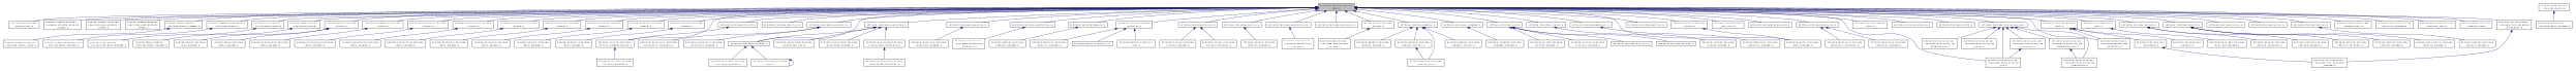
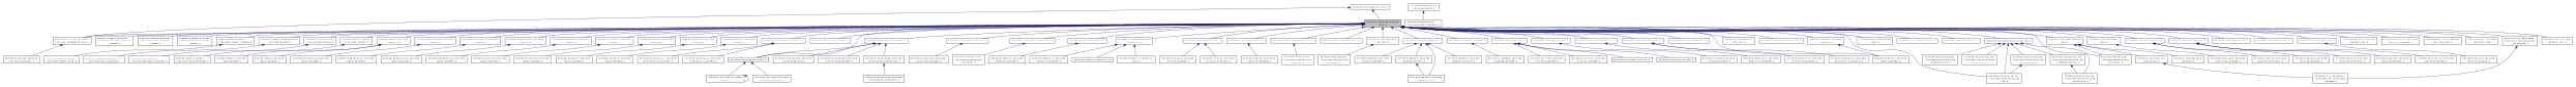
  digraph {
    fontname="Courier Prime"
    node [color=black fillcolor=white fontname="Courier Prime" fontsize=10 shape=record style=filled]
    edge [color=midnightblue dir=back fontname="Courier Prime" fontsize=10 labelfontname=Helvetica labelfontsize=10 style=solid]
    n1 [fillcolor=grey75 fontcolor=black height=0.2 label="drivers/include/periph\l/spi.h" width=0.4]
    n2 [height=0.2 label="cpu/native/include\l/spidev_nor.h" width=0.4]
    n3 [height=0.2 label="boards/common/arduino\l-atmega/include/arduino\l_iomap.h" width=0.4]
    n4 [height=0.2 label="boards/common/arduino\l-due/include/arduino\l_iomap.h" width=0.4]
    n5 [height=0.2 label="boards/common/arduino\l-zero/include/arduino\l_iomap.h" width=0.4]
    n6 [height=0.2 label="boards/fancy/remote\l/include/board_common.h" width=0.4]
    n7 [height=0.2 label="boards/common/slwstk6000b\l/include/board.h" width=0.4]
    n8 [height=0.2 label="boards/e180-zg120b\l-tb/include/board.h" width=0.4]
    n9 [height=0.2 label="boards/ikea-tradfri\l/include/board.h" width=0.4]
    n10 [height=0.2 label="boards/omote/include\l/board.h" width=0.4]
    n11 [height=0.2 label="boards/slstk3400a/include\l/board.h" width=0.4]
    n12 [height=0.2 label="boards/slstk3401a/include\l/board.h" width=0.4]
    n13 [height=0.2 label="boards/slstk3402a/include\l/board.h" width=0.4]
    n14 [height=0.2 label="boards/slstk3701a/include\l/board.h" width=0.4]
    n15 [height=0.2 label="boards/sltb001a/include\l/board.h" width=0.4]
    n16 [height=0.2 label="boards/sltb009a/include\l/board.h" width=0.4]
    n17 [height=0.2 label="boards/stk3200/include\l/board.h" width=0.4]
    n18 [height=0.2 label="boards/stk3600/include\l/board.h" width=0.4]
    n19 [height=0.2 label="boards/stk3700/include\l/board.h" width=0.4]
    n20 [height=0.2 label="drivers/cc110x/include\l/cc110x_communication.h" width=0.4]
    n21 [height=0.2 label="drivers/include/adt7310.h" width=0.4]
    n22 [height=0.2 label="drivers/include/at25xxx.h" width=0.4]
    n23 [height=0.2 label="drivers/include/at86rf215.h" width=0.4]
    n24 [height=0.2 label="drivers/include/at86rf2xx.h" width=0.4]
    n25 [height=0.2 label="drivers/include/ata8520e.h" width=0.4]
    n26 [height=0.2 label="drivers/include/atwinc15x0.h" width=0.4]
    n27 [height=0.2 label="drivers/include/bme680.h" width=0.4]
    n28 [height=0.2 label="drivers/include/candev\l_mcp2515.h" width=0.4]
    n29 [height=0.2 label="drivers/include/cc110x.h" width=0.4]
    n30 [height=0.2 label="drivers/include/cc2420.h" width=0.4]
    n31 [height=0.2 label="drivers/include/ds3234.h" width=0.4]
    n32 [height=0.2 label="drivers/include/enc28j60.h" width=0.4]
    n33 [height=0.2 label="drivers/include/encx24j600.h" width=0.4]
    n34 [height=0.2 label="drivers/include/epd\l_bw_spi.h" width=0.4]
    n35 [height=0.2 label="drivers/include/kw2xrf.h" width=0.4]
    n36 [height=0.2 label="drivers/include/l3gxxxx.h" width=0.4]
    n37 [height=0.2 label="drivers/include/lcd.h" width=0.4]
    n38 [height=0.2 label="drivers/include/lis3dh.h" width=0.4]
    n39 [height=0.2 label="drivers/include/max31855.h" width=0.4]
    n40 [height=0.2 label="drivers/include/mfrc522.h" width=0.4]
    n41 [height=0.2 label="drivers/include/mrf24j40.h" width=0.4]
    n42 [height=0.2 label="drivers/include/mtd\l_spi_nor.h" width=0.4]
    n43 [height=0.2 label="drivers/include/nrf24l01p.h" width=0.4]
    n44 [height=0.2 label="drivers/include/nrf24l01p_ng.h" width=0.4]
    n45 [height=0.2 label="drivers/nrf24l01p_ng\l/include/nrf24l01p_ng\l_lis.h" width=0.4]
    n46 [height=0.2 label="drivers/include/nvram\l-spi.h" width=0.4]
    n47 [height=0.2 label="drivers/include/pcd8544.h" width=0.4]
    n48 [height=0.2 label="drivers/include/pn532.h" width=0.4]
    n49 [height=0.2 label="drivers/include/sdcard\l_spi.h" width=0.4]
    n50 [height=0.2 label="drivers/sdcard_spi\l/include/sdcard_spi\l_internal.h" width=0.4]
    n51 [height=0.2 label="drivers/include/soft\l_spi.h" width=0.4]
    n52 [height=0.2 label="drivers/include/sx126x.h" width=0.4]
    n53 [height=0.2 label="drivers/include/sx127x.h" width=0.4]
    n54 [height=0.2 label="drivers/include/sx1280.h" width=0.4]
    n55 [height=0.2 label="drivers/include/w5100.h" width=0.4]
    n56 [height=0.2 label="drivers/include/w5500.h" width=0.4]
    n57 [height=0.2 label="drivers/io1_xplained\l/include/io6_xplained\l_internals.h" width=0.4]
    n58 [height=0.2 label="drivers/kw2xrf/include\l/kw2xrf_spi.h" width=0.4]
    n59 [height=0.2 label="drivers/mfrc522/include\l/mfrc522_params.h" width=0.4]
    n60 [height=0.2 label="pkg/mynewt-core/include\l/hal/hal_spi.h" width=0.4]
    n61 [height=0.2 label="sys/arduino/include\l/spiport.hpp" width=0.4]
    n62 [height=0.2 label="boards/stk3700/include\l/gpio_params.h" width=0.4]
    n63 [height=0.2 label="boards/common/remote\l/include/fancy_leds.h" width=0.4]
    n64 [height=0.2 label="boards/common/slwstk6000b\l/include/gpio_params.h" width=0.4]
    n65 [height=0.2 label="boards/e180-zg120b\l-tb/include/gpio_params.h" width=0.4]
    n66 [height=0.2 label="boards/ikea-tradfri\l/include/gpio_params.h" width=0.4]
    n67 [height=0.2 label="boards/omote/include\l/adc_params.h" width=0.4]
    n68 [height=0.2 label="boards/omote/include\l/gpio_params.h" width=0.4]
    n69 [height=0.2 label="boards/slstk3400a/include\l/gpio_params.h" width=0.4]
    n70 [height=0.2 label="boards/slstk3401a/include\l/gpio_params.h" width=0.4]
    n71 [height=0.2 label="boards/slstk3402a/include\l/gpio_params.h" width=0.4]
    n72 [height=0.2 label="boards/slstk3701a/include\l/gpio_params.h" width=0.4]
    n73 [height=0.2 label="boards/sltb001a/include\l/gpio_params.h" width=0.4]
    n74 [height=0.2 label="boards/sltb009a/include\l/gpio_params.h" width=0.4]
    n75 [height=0.2 label="boards/slwstk6220a\l/include/board.h" width=0.4]
    n76 [height=0.2 label="boards/slwstk6220a\l/include/gpio_params.h" width=0.4]
    n77 [height=0.2 label="boards/stk3200/include\l/gpio_params.h" width=0.4]
    n78 [height=0.2 label="boards/stk3600/include\l/gpio_params.h" width=0.4]
    n79 [height=0.2 label="drivers/cc110x/include\l/cc110x_internal.h" width=0.4]
    n80 [height=0.2 label="drivers/at25xxx/include\l/at25xxx_params.h" width=0.4]
    n81 [height=0.2 label="drivers/include/at25xxx\l/mtd.h" width=0.4]
    n82 [height=0.2 label="drivers/at86rf215/include\l/at86rf215_internal.h" width=0.4]
    n83 [height=0.2 label="drivers/at86rf215/include\l/at86rf215_params.h" width=0.4]
    n84 [height=0.2 label="drivers/at86rf2xx/include\l/at86rf2xx_aes.h" width=0.4]
    n85 [height=0.2 label="drivers/at86rf2xx/include\l/at86rf2xx_params.h" width=0.4]
    n86 [height=0.2 label="drivers/at86rf2xx/include\l/at86rf2xx_registers.h" width=0.4]
    n87 [height=0.2 label="drivers/ata8520e/include\l/ata8520e_params.h" width=0.4]
    n88 [height=0.2 label="drivers/atwinc15x0\l/include/atwinc15x0\l_internal.h" width=0.4]
    n89 [height=0.2 label="drivers/bme680/include\l/bme680_params.h" width=0.4]
    n90 [height=0.2 label="drivers/mcp2515/include\l/mcp2515_params.h" width=0.4]
    n91 [height=0.2 label="drivers/mcp2515/mcp2515.h" width=0.4]
    n92 [height=0.2 label="drivers/mcp2515/mcp2515\l_spi.h" width=0.4]
    n93 [height=0.2 label="drivers/cc2420/include\l/cc2420_internal.h" width=0.4]
    n94 [height=0.2 label="drivers/cc2420/include\l/cc2420_params.h" width=0.4]
    n95 [height=0.2 label="drivers/ds3234/include\l/ds3234_params.h" width=0.4]
    n96 [height=0.2 label="drivers/encx24j600\l/include/encx24j600\l_params.h" width=0.4]
    n97 [height=0.2 label="drivers/epd_bw_spi\l/include/epd_bw_spi\l_params.h" width=0.4]
    n98 [height=0.2 label="drivers/kw2xrf/include\l/kw2xrf_getset.h" width=0.4]
    n99 [height=0.2 label="drivers/kw2xrf/include\l/kw2xrf_tm.h" width=0.4]
    n100 [height=0.2 label="drivers/kw2xrf/include\l/kw2xrf_intern.h" width=0.4]
    n101 [height=0.2 label="drivers/kw2xrf/include\l/kw2xrf_params.h" width=0.4]
    n102 [height=0.2 label="drivers/l3gxxxx/include\l/l3gxxxx_params.h" width=0.4]
    n103 [height=0.2 label="drivers/ili9341/include\l/ili9341_params.h" width=0.4]
    n104 [height=0.2 label="drivers/include/ili9341.h" width=0.4]
    n105 [height=0.2 label="drivers/include/st77xx.h" width=0.4]
    n106 [height=0.2 label="drivers/st77xx/include\l/st77xx_params.h" width=0.4]
    n107 [height=0.2 label="drivers/lis3dh/include\l/lis3dh_params.h" width=0.4]
    n108 [height=0.2 label="drivers/max31855/include\l/max31855_params.h" width=0.4]
    n109 [height=0.2 label="drivers/mrf24j40/include\l/mrf24j40_internal.h" width=0.4]
    n110 [height=0.2 label="drivers/mrf24j40/include\l/mrf24j40_params.h" width=0.4]
    n111 [height=0.2 label="drivers/nrf24l01p_ng\l/include/nrf24l01p_ng\l_communication.h" width=0.4]
    n112 [height=0.2 label="drivers/nrf24l01p_ng\l/include/nrf24l01p_ng\l_registers.h" width=0.4]
    n113 [height=0.2 label="drivers/nrf24l01p_ng\l/include/nrf24l01p_ng\l_constants.h" width=0.4]
    n114 [height=0.2 label="drivers/nrf24l01p_ng\l/include/nrf24l01p_ng\l_diagnostics.h" width=0.4]
    n115 [height=0.2 label="drivers/nrf24l01p_ng\l/include/nrf24l01p_ng\l_states.h" width=0.4]
    n116 [height=0.2 label="drivers/include/io1\l_xplained.h" width=0.4]
    n117 [height=0.2 label="drivers/include/mtd\l_sdcard.h" width=0.4]
    n118 [height=0.2 label="drivers/soft_spi/include\l/soft_spi_params.h" width=0.4]
    n119 [height=0.2 label="drivers/sx126x/include\l/sx126x_internal.h" width=0.4]
    n120 [height=0.2 label="drivers/sx126x/include\l/sx126x_params.h" width=0.4]
    n121 [height=0.2 label="boards/nz32-sc151/include\l/sx127x_params.h" width=0.4]
    n122 [height=0.2 label="drivers/sx127x/include\l/sx127x_internal.h" width=0.4]
    n123 [height=0.2 label="drivers/sx127x/include\l/sx127x_params.h" width=0.4]
    n124 [height=0.2 label="drivers/sx1280/include\l/sx1280_params.h" width=0.4]
    n125 [height=0.2 label="drivers/io1_xplained\l/include/io1_xplained\l_params.h" width=0.4]
    n126 [height=0.2 label="drivers/at86rf2xx/include\l/at86rf2xx_internal.h" width=0.4]
    n1 -> n2
    n1 -> n3
    n1 -> n4
    n1 -> n5
    n1 -> n6
    n1 -> n7
    n1 -> n8
    n1 -> n9
    n1 -> n10
    n1 -> n11
    n1 -> n12
    n1 -> n13
    n1 -> n14
    n1 -> n15
    n1 -> n16
    n1 -> n17
    n1 -> n18
    n1 -> n19
    n1 -> n20
    n1 -> n21
    n1 -> n22
    n1 -> n23
    n1 -> n24
    n1 -> n25
    n1 -> n26
    n1 -> n27
    n1 -> n28
-   n1 -> n29
+   n29 -> n1
    n1 -> n30
    n1 -> n31
    n1 -> n32
    n1 -> n33
    n1 -> n34
    n1 -> n35
    n1 -> n36
    n1 -> n37
    n1 -> n38
    n1 -> n39
    n1 -> n40
    n1 -> n41
    n1 -> n42
    n1 -> n43
    n1 -> n44
    n1 -> n45
    n1 -> n46
    n1 -> n47
    n1 -> n48
    n1 -> n49
    n1 -> n50
    n1 -> n51
    n1 -> n52
    n1 -> n53
    n1 -> n54
    n1 -> n55
    n1 -> n56
    n1 -> n57
    n1 -> n58
    n1 -> n59
    n1 -> n60
    n1 -> n61
    n1 -> n62
    n6 -> n63
    n7 -> n64
    n8 -> n65
    n9 -> n66
    n10 -> n67
    n10 -> n68
    n11 -> n69
    n12 -> n70
    n13 -> n71
    n14 -> n72
    n15 -> n73
    n16 -> n74
    n17 -> n77
    n18 -> n78
    n19 -> n62
    n20 -> n79
    n22 -> n80
    n22 -> n81
    n23 -> n82
    n23 -> n83
    n24 -> n22
    n24 -> n84
    n24 -> n85
    n24 -> n86
    n25 -> n87
    n26 -> n88
    n27 -> n89
    n28 -> n90
    n28 -> n91
    n28 -> n92
    n29 -> n20
    n30 -> n93
    n30 -> n94
    n31 -> n95
    n33 -> n96
    n34 -> n97
    n35 -> n98
    n35 -> n99
    n35 -> n100
    n35 -> n101
    n36 -> n102
    n37 -> n103
    n37 -> n104
    n37 -> n105
    n37 -> n106
    n38 -> n107
    n39 -> n108
    n41 -> n109
    n41 -> n110
    n44 -> n45
    n44 -> n111
    n44 -> n112
    n44 -> n113
    n44 -> n114
    n44 -> n115
    n49 -> n50
    n49 -> n116
    n49 -> n117
    n51 -> n118
    n52 -> n119
    n52 -> n120
    n53 -> n121
    n53 -> n122
    n53 -> n123
    n54 -> n124
    n57 -> n125
    n75 -> n76
    n81 -> n81
    n86 -> n126
    n98 -> n99
    n111 -> n112
    n113 -> n45
    n116 -> n125
  }
